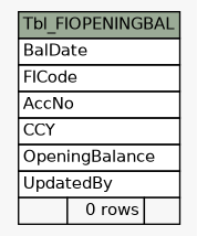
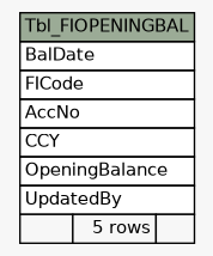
  digraph {
    bgcolor="#f7f7f7"
    fontname=Helvetica
    fontsize=11
    nodesep=0.18
    rankdir=RL
    ranksep=0.46
-   n1 [fontname=Helvetica fontsize=11 label=<     <TABLE BORDER="0" CELLBORDER="1" CELLSPACING="0" BGCOLOR="#ffffff">       <TR><TD COLSPAN="3" BGCOLOR="#9bab96" ALIGN="CENTER">Tbl_FIOPENINGBAL</TD></TR>       <TR><TD PORT="BalDate" COLSPAN="3" ALIGN="LEFT">BalDate</TD></TR>       <TR><TD PORT="FICode" COLSPAN="3" ALIGN="LEFT">FICode</TD></TR>       <TR><TD PORT="AccNo" COLSPAN="3" ALIGN="LEFT">AccNo</TD></TR>       <TR><TD PORT="CCY" COLSPAN="3" ALIGN="LEFT">CCY</TD></TR>       <TR><TD PORT="OpeningBalance" COLSPAN="3" ALIGN="LEFT">OpeningBalance</TD></TR>       <TR><TD PORT="UpdatedBy" COLSPAN="3" ALIGN="LEFT">UpdatedBy</TD></TR>       <TR><TD ALIGN="LEFT" BGCOLOR="#f7f7f7">  </TD><TD ALIGN="RIGHT" BGCOLOR="#f7f7f7">0 rows</TD><TD ALIGN="RIGHT" BGCOLOR="#f7f7f7">  </TD></TR>     </TABLE>> shape=plaintext]
+   n1 [fontname=Helvetica fontsize=11 label=<     <TABLE BORDER="0" CELLBORDER="1" CELLSPACING="0" BGCOLOR="#ffffff">       <TR><TD COLSPAN="3" BGCOLOR="#9bab96" ALIGN="CENTER">Tbl_FIOPENINGBAL</TD></TR>       <TR><TD PORT="BalDate" COLSPAN="3" ALIGN="LEFT">BalDate</TD></TR>       <TR><TD PORT="FICode" COLSPAN="3" ALIGN="LEFT">FICode</TD></TR>       <TR><TD PORT="AccNo" COLSPAN="3" ALIGN="LEFT">AccNo</TD></TR>       <TR><TD PORT="CCY" COLSPAN="3" ALIGN="LEFT">CCY</TD></TR>       <TR><TD PORT="OpeningBalance" COLSPAN="3" ALIGN="LEFT">OpeningBalance</TD></TR>       <TR><TD PORT="UpdatedBy" COLSPAN="3" ALIGN="LEFT">UpdatedBy</TD></TR>       <TR><TD ALIGN="LEFT" BGCOLOR="#f7f7f7">  </TD><TD ALIGN="RIGHT" BGCOLOR="#f7f7f7">5 rows</TD><TD ALIGN="RIGHT" BGCOLOR="#f7f7f7">  </TD></TR>     </TABLE>> shape=plaintext]
  }
